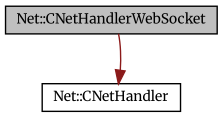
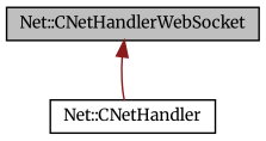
  digraph {
    fontname=Merriweather
    node [color=black fontname=Merriweather fontsize=10 shape=record style=filled]
    n1 [fillcolor=grey75 fontcolor=black height=0.2 label="Net::CNetHandlerWebSocket" width=0.4]
    n2 [fillcolor=white height=0.2 label="Net::CNetHandler" width=0.4]
-   n2 -> n1 [color=firebrick4 dir=back fontname=Merriweather fontsize=10 labelfontname=Helvetica labelfontsize=10 style=solid]
+   n1 -> n2 [color=firebrick4 dir=back fontname=Merriweather fontsize=10 labelfontname=Helvetica labelfontsize=10 style=solid]
  }
